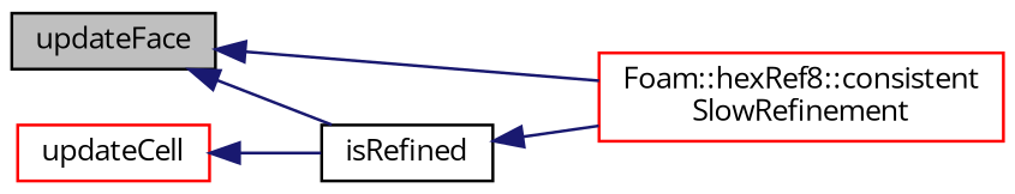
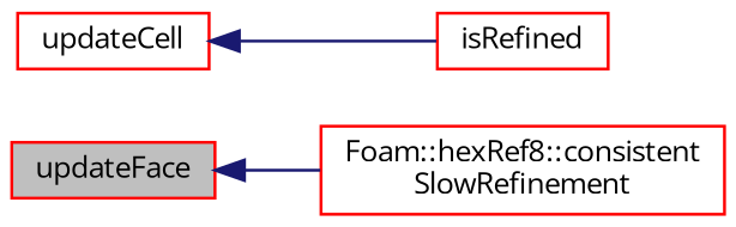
  digraph {
    fontname="Open Sans"
    rankdir=LR
    node [color=black fontname="Open Sans" fontsize=10 shape=record]
    edge [color=midnightblue dir=back fontname="Open Sans" fontsize=10 labelfontname=Helvetica labelfontsize=10 style=solid]
-   n1 [fillcolor=grey75 fontcolor=black height=0.2 label=updateFace style=filled width=0.4]
+   n1 [color=red fillcolor=grey75 fontcolor=black height=0.2 label=updateFace style=filled width=0.4]
    n2 [color=red height=0.2 label="Foam::hexRef8::consistent\lSlowRefinement" width=0.4]
-   n3 [height=0.2 label=isRefined width=0.4]
+   n3 [color=red height=0.2 label=isRefined width=0.4]
    n4 [color=red height=0.2 label=updateCell width=0.4]
    n1 -> n2
-   n1 -> n3
-   n3 -> n2
    n4 -> n3
  }
